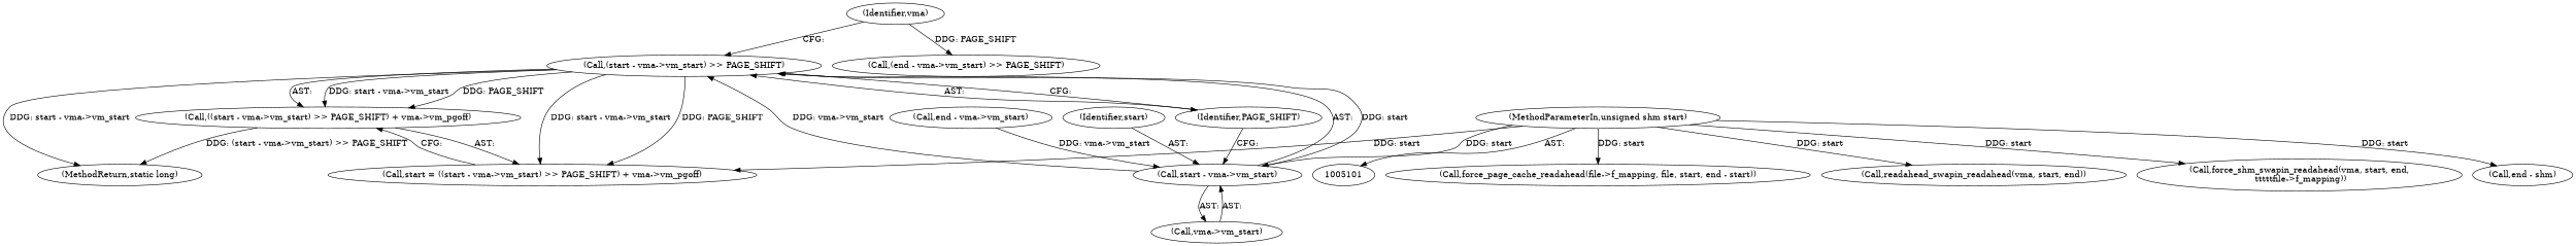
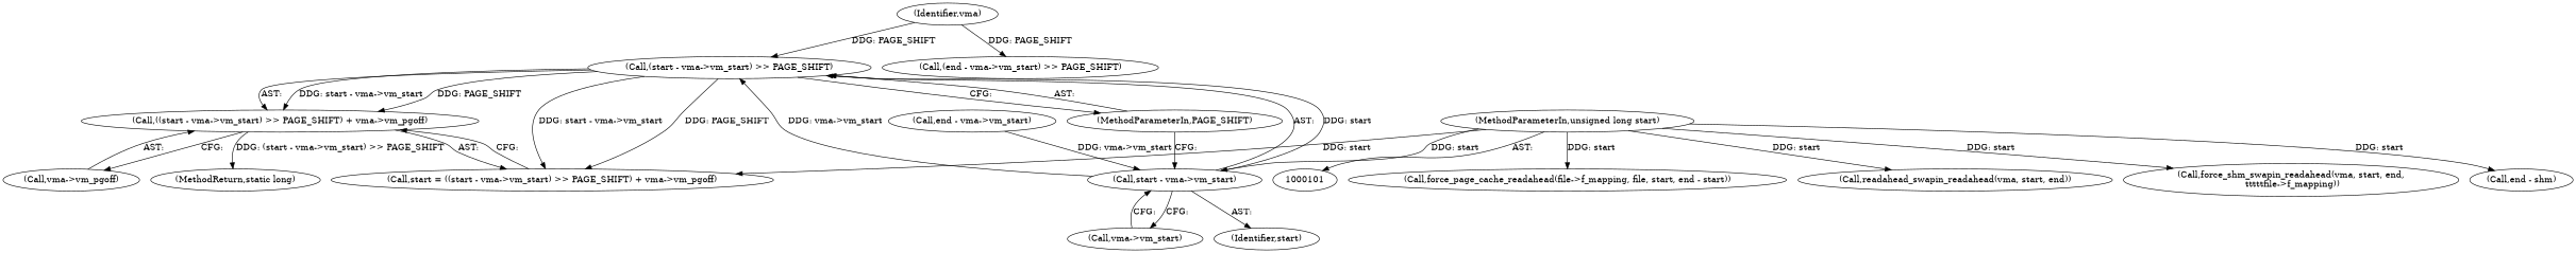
  digraph {
    n1 [label="(Call,((start - vma->vm_start) >> PAGE_SHIFT) + vma->vm_pgoff)"]
+   n2 [label="(Call,vma->vm_pgoff)"]
    n3 [label="(MethodReturn,static long)"]
    n4 [label="(Call,start = ((start - vma->vm_start) >> PAGE_SHIFT) + vma->vm_pgoff)"]
    n5 [label="(Call,(start - vma->vm_start) >> PAGE_SHIFT)"]
-   n6 [label="(Identifier,PAGE_SHIFT)"]
+   n6 [label="(MethodParameterIn,PAGE_SHIFT)"]
    n7 [label="(Call,start - vma->vm_start)"]
    n8 [label="(Call,(end - vma->vm_start) >> PAGE_SHIFT)"]
    n9 [label="(Call,vma->vm_start)"]
    n10 [label="(Call,end - vma->vm_start)"]
-   n11 [label="(MethodParameterIn,unsigned shm start)"]
+   n11 [label="(MethodParameterIn,unsigned long start)"]
    n12 [label="(Call,force_page_cache_readahead(file->f_mapping, file, start, end - start))"]
    n13 [label="(Call,readahead_swapin_readahead(vma, start, end))"]
    n14 [label="(Call,force_shm_swapin_readahead(vma, start, end,\n \t\t\t\t\tfile->f_mapping))"]
    n15 [label="(Call,end - shm)"]
-   1000101 [label=1005101]
+   1000101
    n17 [label="(Identifier,start)"]
    n18 [label="(Identifier,vma)"]
+   n1 -> n2 [label="CFG: "]
    n1 -> n3 [label="DDG: (start - vma->vm_start) >> PAGE_SHIFT"]
    n1 -> n4 [label="AST: "]
+   n2 -> n1 [label="AST: "]
    n4 -> n1 [label="CFG: "]
    n5 -> n1 [label="AST: "]
    n5 -> n1 [label="DDG: start - vma->vm_start"]
    n5 -> n1 [label="DDG: PAGE_SHIFT"]
-   n5 -> n3 [label="DDG: start - vma->vm_start"]
    n5 -> n4 [label="DDG: start - vma->vm_start"]
    n5 -> n4 [label="DDG: PAGE_SHIFT"]
    n5 -> n6 [label="CFG: "]
    n6 -> n5 [label="AST: "]
    n6 -> n7 [label="CFG: "]
    n7 -> n5 [label="AST: "]
    n7 -> n5 [label="DDG: start"]
    n7 -> n5 [label="DDG: vma->vm_start"]
-   n7 -> n9 [label="AST: "]
-   n9 -> n7 [label="AST: "]
+   n7 -> n9 [label="CFG: "]
+   n9 -> n7 [label="CFG: "]
    n10 -> n7 [label="DDG: vma->vm_start"]
    n11 -> n4 [label="DDG: start"]
    n11 -> n7 [label="DDG: start"]
    n11 -> n12 [label="DDG: start"]
    n11 -> n13 [label="DDG: start"]
    n11 -> n14 [label="DDG: start"]
    n11 -> n15 [label="DDG: start"]
    n11 -> 1000101 [label="AST: "]
-   n17 -> n7 [label="AST: "]
-   n18 -> n5 [label="CFG: "]
+   n7 -> n17 [label="AST: "]
+   n18 -> n5 [label="DDG: PAGE_SHIFT"]
    n18 -> n8 [label="DDG: PAGE_SHIFT"]
  }
